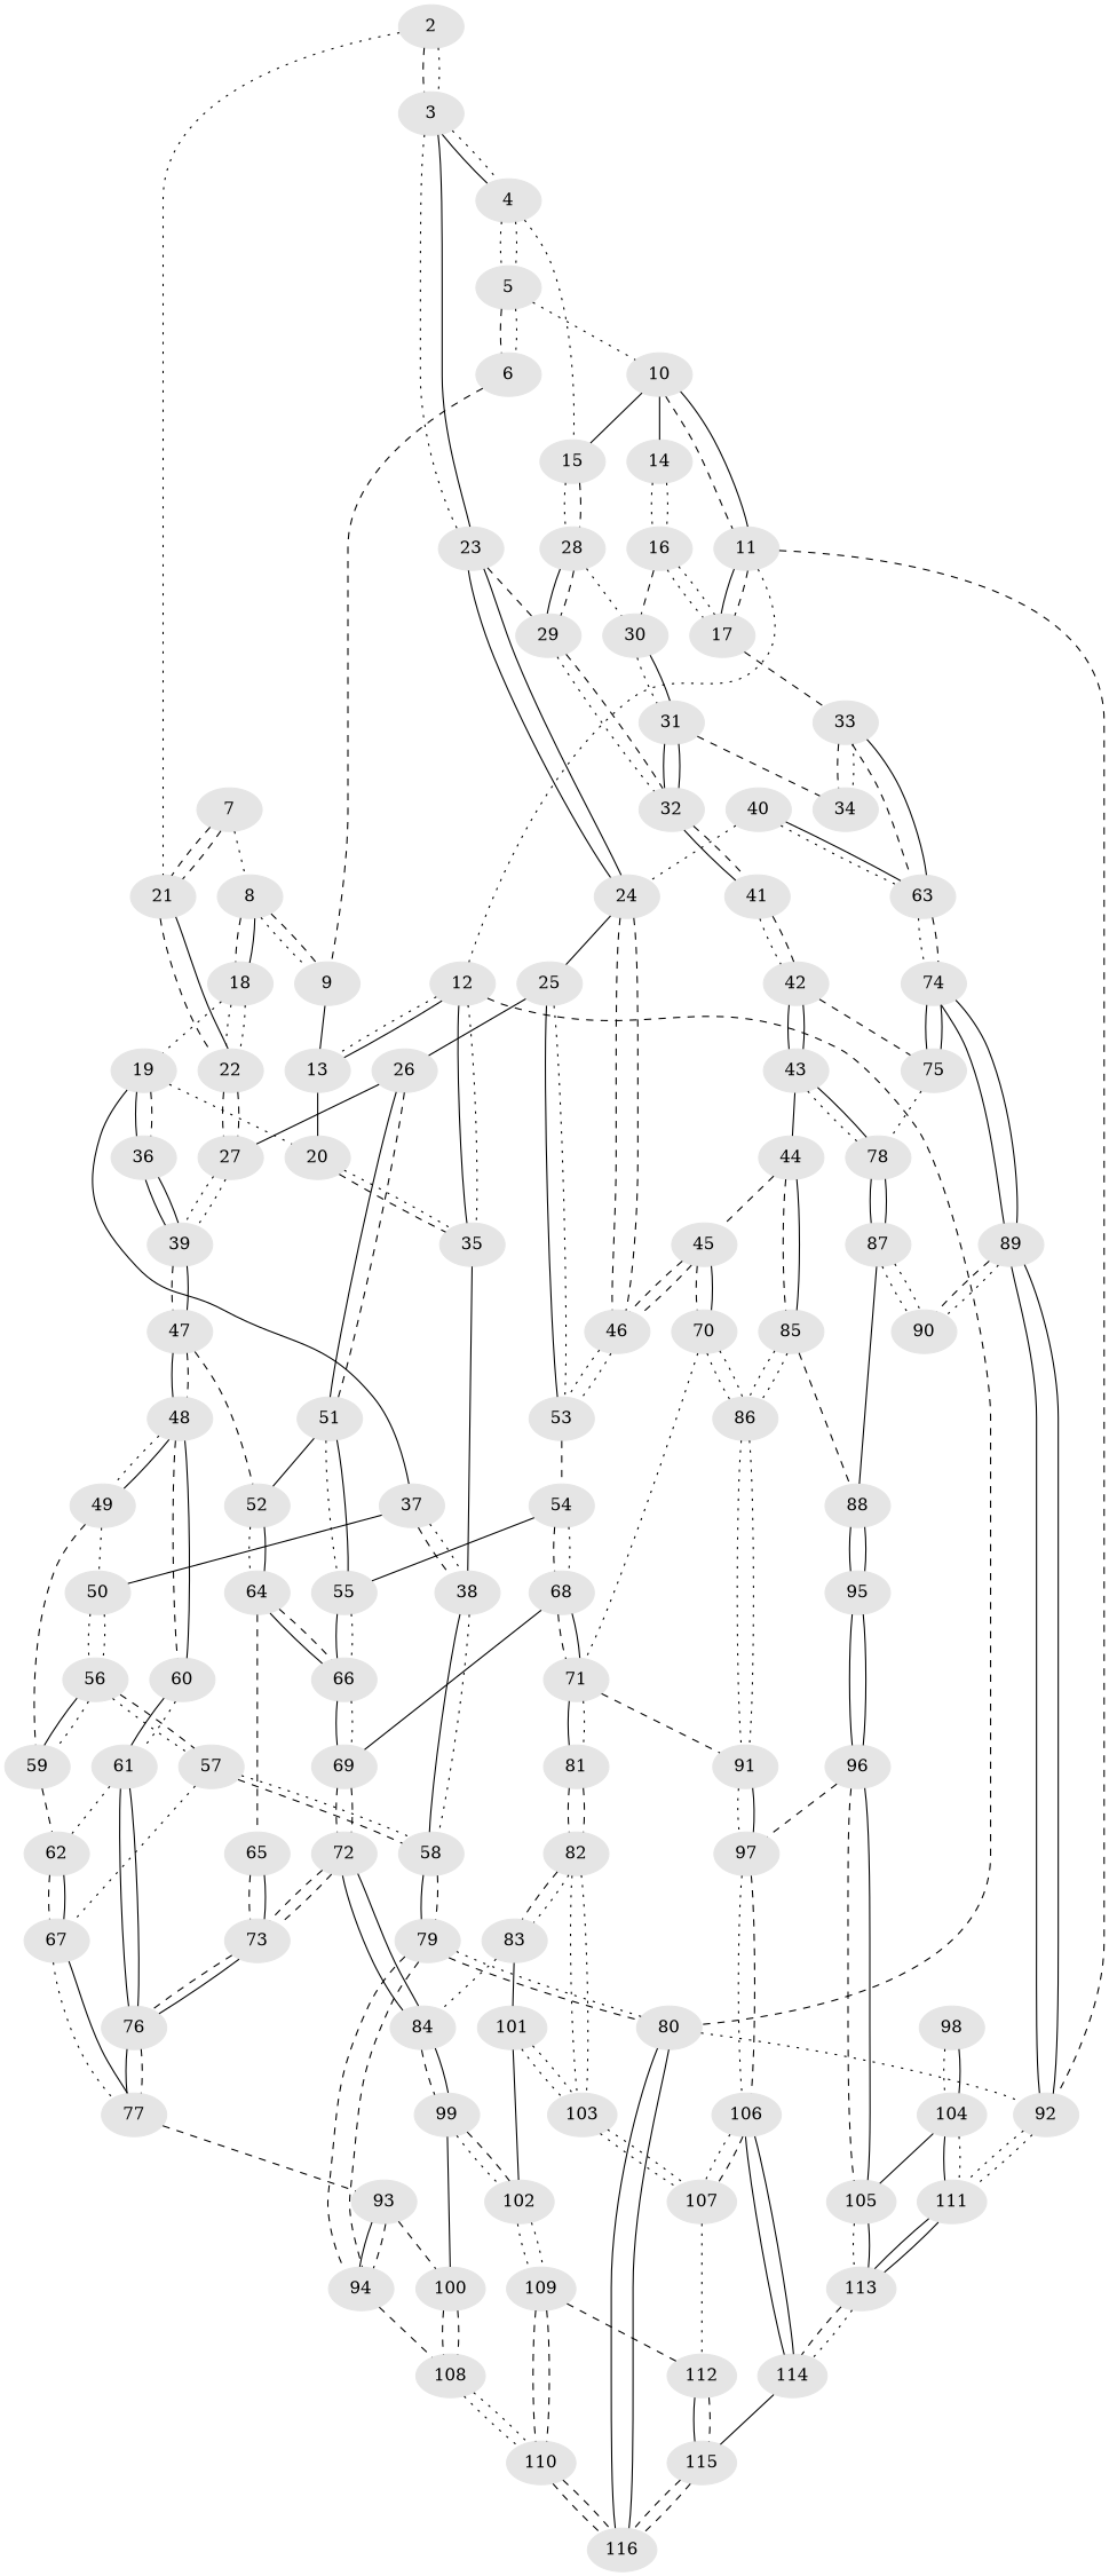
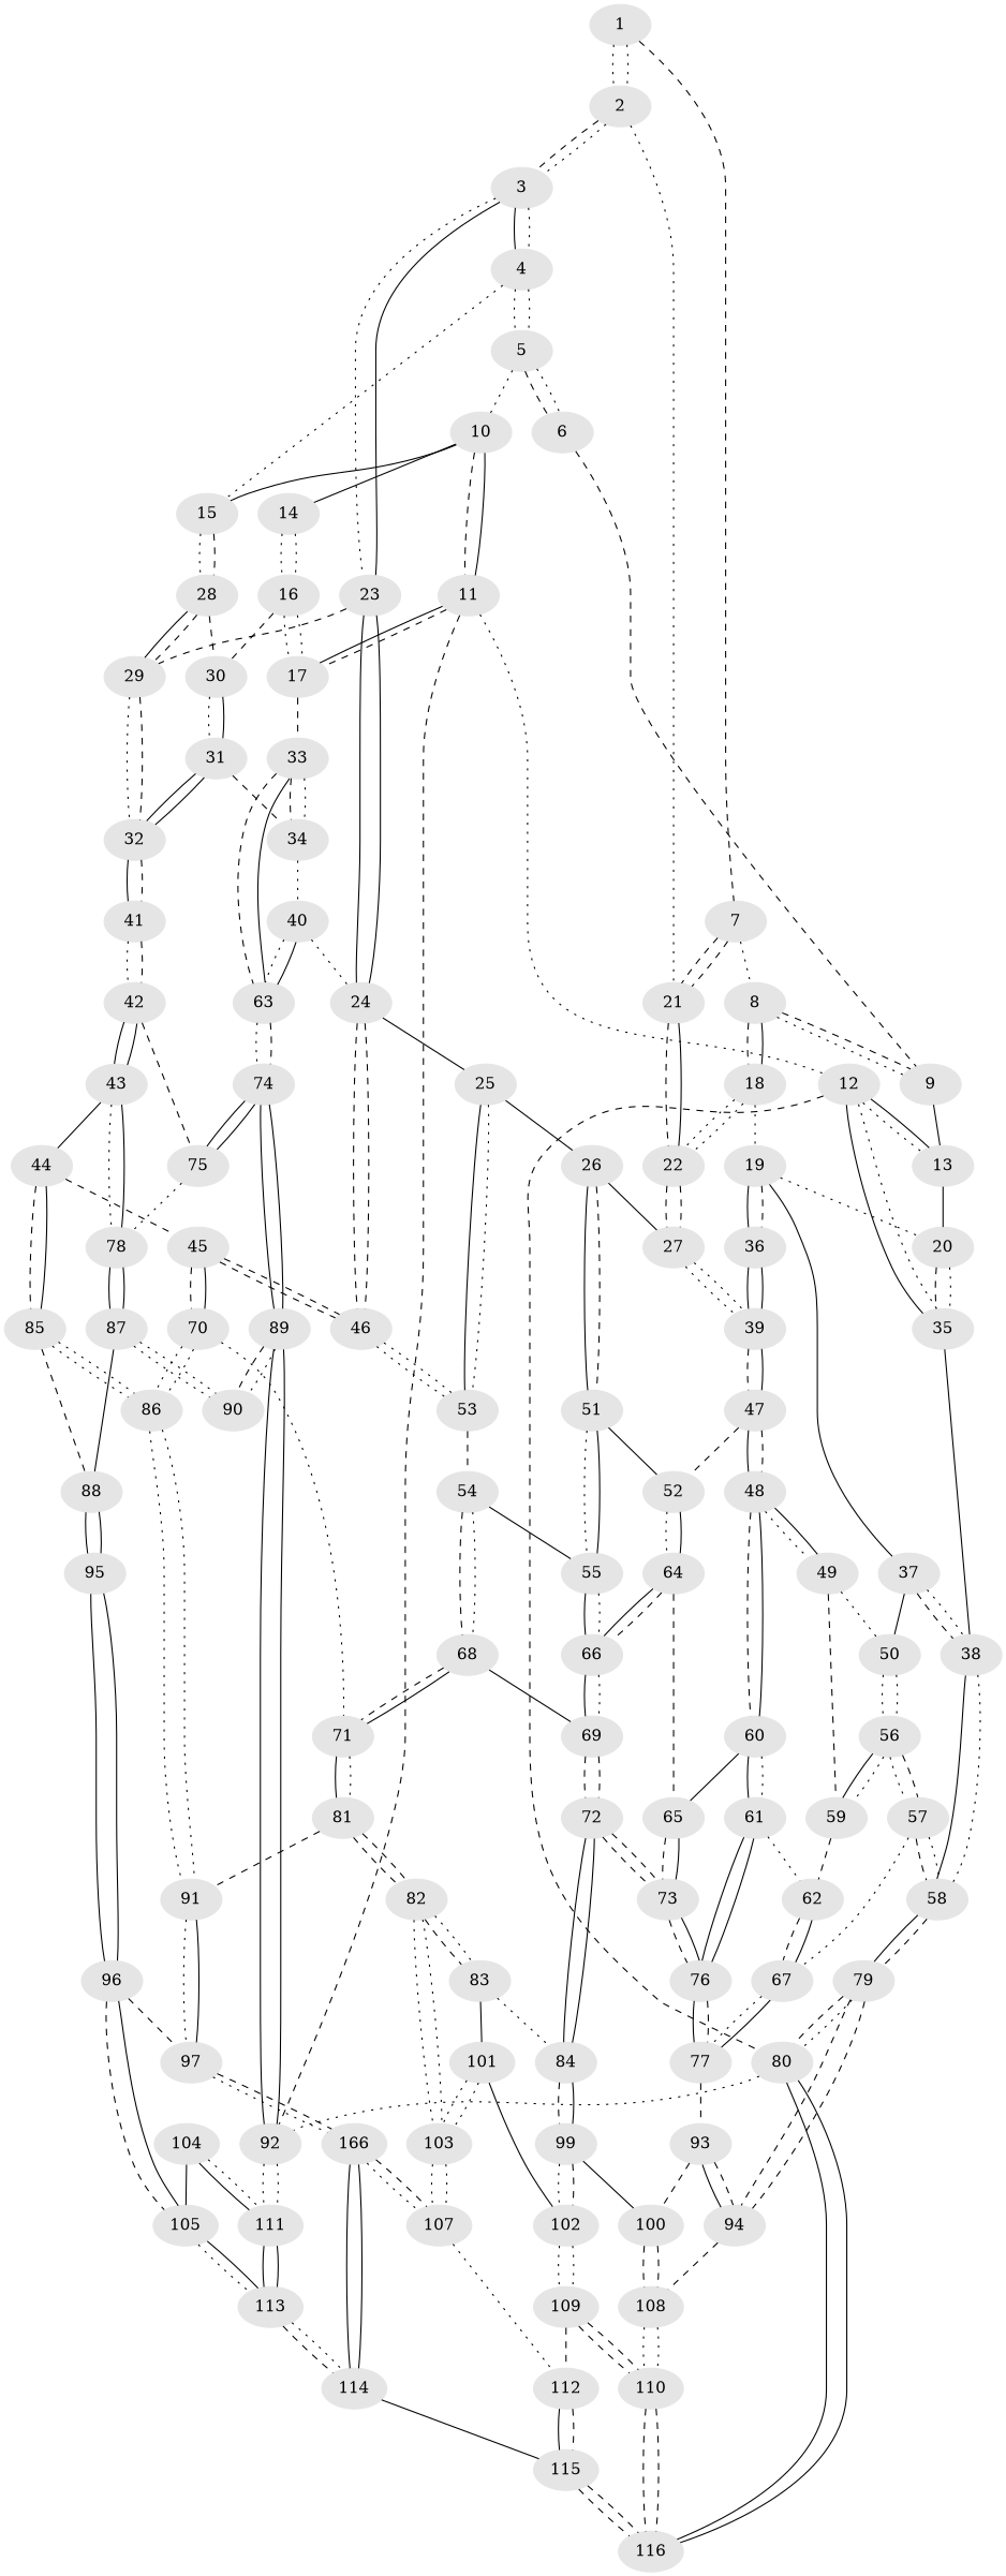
  graph {
    node [color=gray90 style=filled]
    edge [style=solid]
+   1
    2
    7
    3
    21
    8
    4
    23
    22
    5
    15
    24
    29
    6
    10
    28
    9
    11
    14
    13
    18
    19
    20
    12
    17
    92
    16
    35
    80
    33
    111
    38
    116
    30
    31
    34
    63
    36
    37
    27
    39
    25
    46
    32
    26
    53
    51
    54
    52
    55
    47
    41
    40
    42
    74
    58
    50
    56
    79
    48
    43
    75
    44
    78
    45
    85
    87
    70
    86
    88
    71
    49
    60
    64
    59
    61
    65
    62
    57
    66
    68
    69
    67
    77
    94
    76
    73
    89
    72
    93
    81
    84
    91
    82
    99
    90
    100
    108
    83
    103
    97
    101
    107
    102
    95
    96
-   98
    104
-   106
+   106 [label=166]
    113
    110
    105
    114
    109
    112
    115
+   1 -- 2 [style=dotted]
+   1 -- 2 [style=dotted]
+   1 -- 7 [style=dashed]
    2 -- 3 [style=dashed]
    2 -- 3 [style=dotted]
    2 -- 21 [style=dotted]
    7 -- 21 [style=dashed]
    7 -- 21 [style=dashed]
    7 -- 8 [style=dotted]
    3 -- 4
    3 -- 4 [style=dotted]
    3 -- 23 [style=dotted]
    3 -- 23
    21 -- 22 [style=dashed]
    21 -- 22
    8 -- 9 [style=dotted]
    8 -- 9 [style=dashed]
    8 -- 18 [style=dashed]
    8 -- 18
    4 -- 5 [style=dotted]
    4 -- 5 [style=dotted]
    4 -- 15 [style=dotted]
    23 -- 24
    23 -- 24
    23 -- 29 [style=dashed]
    22 -- 27 [style=dashed]
    22 -- 27 [style=dashed]
    5 -- 6 [style=dashed]
    5 -- 6 [style=dotted]
    5 -- 10 [style=dotted]
    15 -- 28 [style=dotted]
    15 -- 28 [style=dashed]
    24 -- 25
    24 -- 46 [style=dashed]
    24 -- 46 [style=dashed]
    29 -- 32 [style=dotted]
    29 -- 32 [style=dashed]
    6 -- 9 [style=dashed]
    10 -- 15
    10 -- 11 [style=dashed]
    10 -- 11
    10 -- 14
    28 -- 29
    28 -- 29 [style=dashed]
-   28 -- 30 [style=dotted]
+   28 -- 30 [style=dashed]
    9 -- 13
    11 -- 12 [style=dotted]
    11 -- 17
    11 -- 17 [style=dashed]
    11 -- 92 [style=dashed]
    14 -- 16 [style=dotted]
    14 -- 16 [style=dotted]
    13 -- 20
    18 -- 22 [style=dotted]
    18 -- 22 [style=dotted]
    18 -- 19 [style=dotted]
    19 -- 20 [style=dotted]
    19 -- 36
    19 -- 36 [style=dashed]
    19 -- 37
    20 -- 35 [style=dashed]
    20 -- 35 [style=dotted]
    12 -- 13 [style=dotted]
    12 -- 13
    12 -- 35
    12 -- 35 [style=dotted]
    12 -- 80 [style=dashed]
    17 -- 33 [style=dashed]
    92 -- 111 [style=dotted]
    92 -- 111 [style=dotted]
    16 -- 17 [style=dotted]
    16 -- 17 [style=dotted]
    16 -- 30 [style=dashed]
    35 -- 38
    80 -- 92 [style=dotted]
    80 -- 116
    80 -- 116
    33 -- 34 [style=dashed]
    33 -- 34 [style=dotted]
    33 -- 63 [style=dashed]
    33 -- 63
    111 -- 113
    111 -- 113
    38 -- 58
    38 -- 58 [style=dotted]
    30 -- 31 [style=dotted]
    30 -- 31
    31 -- 34 [style=dashed]
    31 -- 32
    31 -- 32
+   34 -- 40 [style=dotted]
    63 -- 74 [style=dotted]
    63 -- 74 [style=dashed]
    36 -- 39
    36 -- 39
    37 -- 38 [style=dashed]
    37 -- 38 [style=dotted]
    37 -- 50
    27 -- 39 [style=dotted]
    27 -- 39 [style=dotted]
    39 -- 47 [style=dashed]
    39 -- 47
    25 -- 26
    25 -- 53
    25 -- 53 [style=dotted]
    46 -- 53 [style=dotted]
    46 -- 53 [style=dotted]
    32 -- 41
    32 -- 41 [style=dashed]
    26 -- 27
    26 -- 51
    26 -- 51 [style=dashed]
    53 -- 54 [style=dashed]
    51 -- 52
    51 -- 55 [style=dotted]
    51 -- 55
    54 -- 55
    54 -- 68 [style=dashed]
    54 -- 68 [style=dotted]
    52 -- 64 [style=dotted]
    52 -- 64
    55 -- 66
    55 -- 66 [style=dotted]
    47 -- 52 [style=dashed]
    47 -- 48
    47 -- 48 [style=dashed]
    41 -- 42 [style=dotted]
    41 -- 42 [style=dashed]
    40 -- 24 [style=dotted]
    40 -- 63 [style=dotted]
    40 -- 63
    42 -- 43
    42 -- 43
    42 -- 75 [style=dashed]
    74 -- 75
    74 -- 75
    74 -- 89
    74 -- 89
    58 -- 79
    58 -- 79 [style=dashed]
    50 -- 56 [style=dotted]
    50 -- 56 [style=dotted]
    56 -- 59
    56 -- 59 [style=dotted]
    56 -- 57 [style=dotted]
    56 -- 57 [style=dashed]
    79 -- 80 [style=dashed]
    79 -- 80 [style=dotted]
    79 -- 94 [style=dashed]
    79 -- 94 [style=dashed]
    48 -- 49 [style=dotted]
    48 -- 49
    48 -- 60 [style=dashed]
    48 -- 60
    43 -- 44
    43 -- 78 [style=dotted]
    43 -- 78
    75 -- 78 [style=dotted]
    44 -- 45 [style=dashed]
    44 -- 85 [style=dashed]
    44 -- 85
    78 -- 87
    78 -- 87
    45 -- 46 [style=dashed]
    45 -- 46 [style=dashed]
    45 -- 70 [style=dashed]
    45 -- 70
    85 -- 86 [style=dotted]
    85 -- 86 [style=dotted]
    85 -- 88 [style=dashed]
    87 -- 88
    87 -- 90 [style=dotted]
    87 -- 90 [style=dotted]
    70 -- 86 [style=dotted]
    70 -- 86 [style=dotted]
    70 -- 71 [style=dotted]
    86 -- 91 [style=dotted]
    86 -- 91 [style=dotted]
    88 -- 95
    88 -- 95
    71 -- 81
    71 -- 81 [style=dotted]
    49 -- 50 [style=dotted]
    49 -- 59 [style=dashed]
    60 -- 61
    60 -- 61 [style=dotted]
+   60 -- 65
    64 -- 65 [style=dashed]
    64 -- 66
    64 -- 66 [style=dashed]
    59 -- 62 [style=dashed]
    61 -- 62 [style=dotted]
    61 -- 76
    61 -- 76
    65 -- 73 [style=dashed]
    65 -- 73
    62 -- 67 [style=dashed]
    62 -- 67
    57 -- 58 [style=dashed]
    57 -- 58 [style=dotted]
    57 -- 67 [style=dotted]
    66 -- 69
    66 -- 69 [style=dotted]
    68 -- 71 [style=dashed]
    68 -- 71
    68 -- 69
    69 -- 72 [style=dashed]
    69 -- 72 [style=dashed]
    67 -- 77 [style=dotted]
    67 -- 77
    77 -- 93 [style=dashed]
    94 -- 108 [style=dashed]
    76 -- 77
    76 -- 77 [style=dashed]
    73 -- 76 [style=dashed]
    73 -- 76
    89 -- 92
    89 -- 92
    89 -- 90 [style=dashed]
    89 -- 90 [style=dotted]
    72 -- 73 [style=dashed]
    72 -- 73 [style=dashed]
    72 -- 84
    72 -- 84
    93 -- 94
    93 -- 94 [style=dashed]
    93 -- 100 [style=dashed]
-   71 -- 91 [style=dashed]
+   81 -- 91 [style=dashed]
    81 -- 82 [style=dashed]
    81 -- 82 [style=dashed]
    84 -- 99 [style=dashed]
    84 -- 99
    91 -- 97 [style=dotted]
    91 -- 97
    82 -- 83 [style=dashed]
    82 -- 83 [style=dotted]
    82 -- 103 [style=dotted]
    82 -- 103 [style=dotted]
    99 -- 100
    99 -- 102 [style=dotted]
    99 -- 102 [style=dashed]
    100 -- 108 [style=dashed]
    100 -- 108 [style=dashed]
    108 -- 110 [style=dotted]
    108 -- 110 [style=dotted]
    83 -- 84 [style=dotted]
    83 -- 101
    103 -- 107 [style=dotted]
    103 -- 107 [style=dotted]
    97 -- 106 [style=dotted]
    97 -- 106 [style=dashed]
    101 -- 103 [style=dotted]
    101 -- 103 [style=dotted]
    101 -- 102
    107 -- 112 [style=dotted]
    102 -- 109 [style=dotted]
    102 -- 109 [style=dotted]
    95 -- 96
    95 -- 96
    96 -- 97 [style=dashed]
    96 -- 105 [style=dashed]
    96 -- 105
-   98 -- 104 [style=dotted]
-   98 -- 104
    104 -- 111
    104 -- 111 [style=dotted]
    104 -- 105
    106 -- 107 [style=dotted]
    106 -- 107 [style=dashed]
    106 -- 114
    106 -- 114
    113 -- 114 [style=dashed]
    113 -- 114 [style=dotted]
    110 -- 116 [style=dashed]
    110 -- 116 [style=dashed]
    105 -- 113 [style=dotted]
    105 -- 113
    114 -- 115
    109 -- 110 [style=dashed]
    109 -- 110 [style=dashed]
    109 -- 112 [style=dashed]
    112 -- 115
    112 -- 115 [style=dashed]
    115 -- 116 [style=dashed]
    115 -- 116 [style=dashed]
  }
